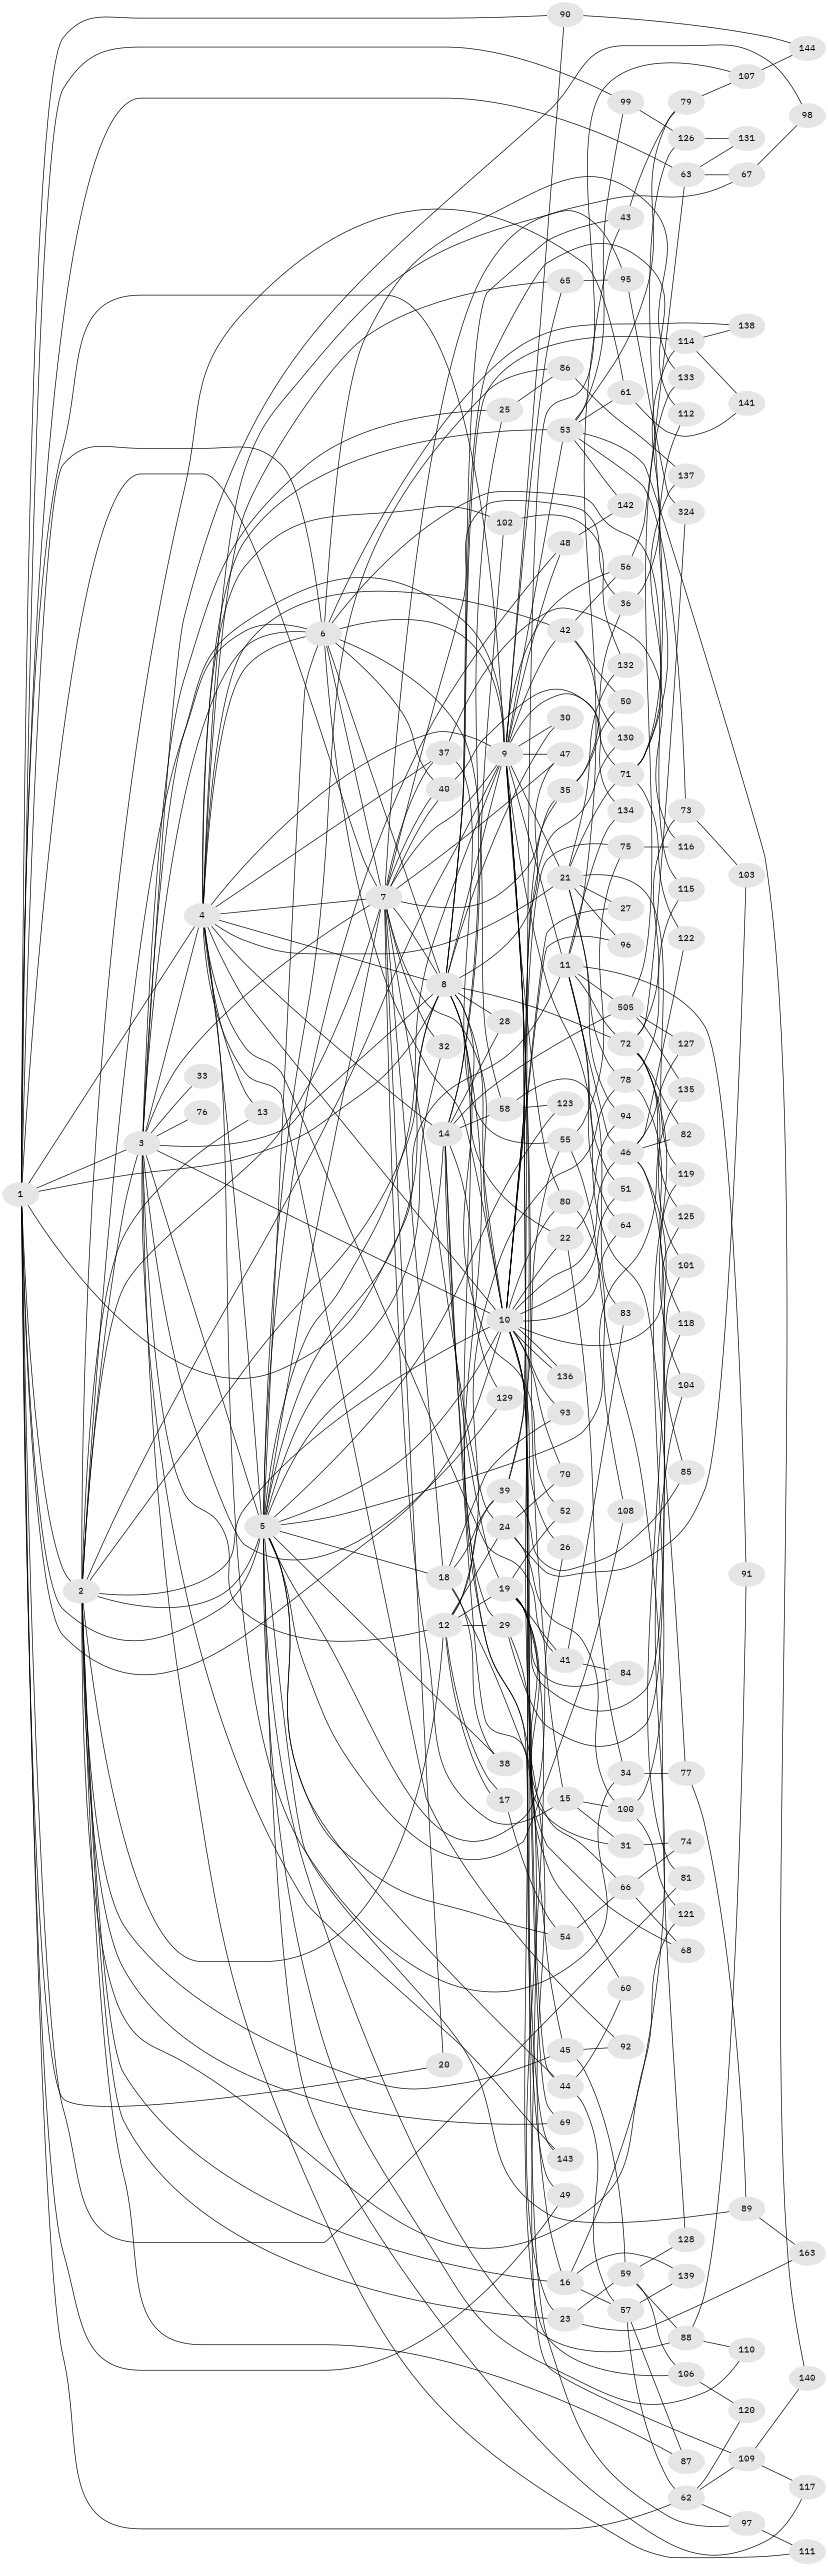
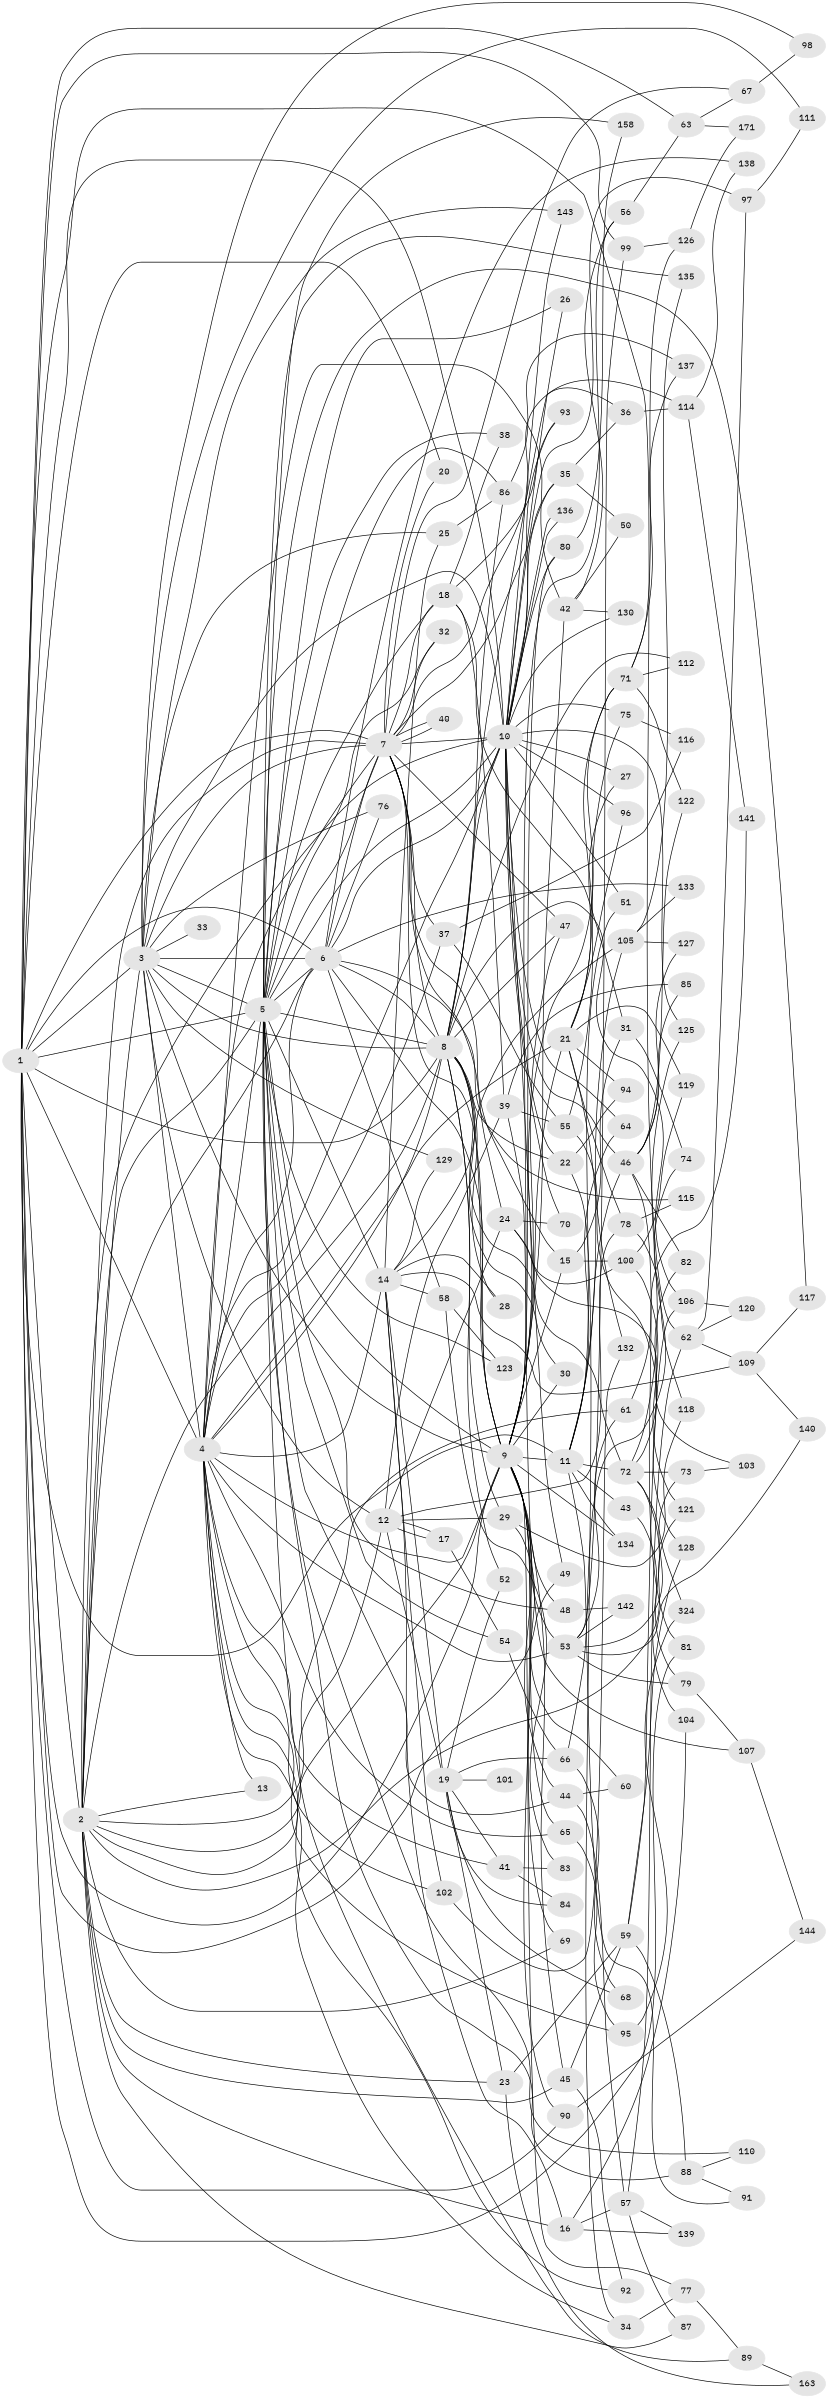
  graph {
    fontname="IBM Plex Mono"
    rankdir=LR
    node [color=gray90 fontname="IBM Plex Mono" style=filled]
    edge [fontname="IBM Plex Mono"]
    1
    2
    3
    4
    5
    6
    7
    8
    9
    10
    11
    20
    49
    62
    63
    81
    90
    99
    12
    13
    16
    23
    45
    61
    69
    87
    121
    25
    33
    76
    98
    111
    129
    143
    14
    21
    34
    37
    41
    42
    53
    65
    92
    95
    102
    18
    26
    32
    38
    44
    48
    54
    86
    88
    89
-   108
+   108 [label=158]
    110
    117
    123
    135
    58
    115
    133
    138
    15
    24
    35
    36
    40
    47
    67
    22
    28
    29
    30
    43
    52
    72
    106
    112
    114
    56
    71
    77
    80
    134
    27
    46
    51
    64
    70
    75
    93
    96
    97
    125
    130
    136
    91
-   105 [label=505]
+   105
    109
    120
-   131
+   131 [label=171]
    144
    126
    17
    19
    39
    78
    57
    104
    139
    59
    n114 [label=163]
    141
    94
    119
    132
    55
    116
    84
    83
    50
    79
    142
    73
    140
    n128 [label=324]
    31
    60
    66
    137
    100
    103
    118
    101
    82
    122
    85
    127
    68
    107
    74
    128
    1 -- 2
    1 -- 3
    1 -- 4
    1 -- 5
    1 -- 6
    1 -- 7
    1 -- 8
    1 -- 9
    1 -- 10
    1 -- 11
    1 -- 20
    1 -- 49
    1 -- 62
    1 -- 63
    1 -- 81
    1 -- 90
    1 -- 99
    2 -- 3
    2 -- 5
    2 -- 6
    2 -- 7
    2 -- 8
    2 -- 9
    2 -- 10
    2 -- 12
    2 -- 13
    2 -- 16
    2 -- 23
    2 -- 45
    2 -- 61
    2 -- 69
    2 -- 87
    2 -- 121
    3 -- 4
    3 -- 5
    3 -- 6
    3 -- 7
    3 -- 8
    3 -- 9
    3 -- 10
    3 -- 12
    3 -- 25
    3 -- 33
    3 -- 76
    3 -- 98
    3 -- 111
    3 -- 129
    3 -- 143
    4 -- 5
    4 -- 6
    4 -- 7
    4 -- 8
    4 -- 9
    4 -- 10
    4 -- 13
    4 -- 14
    4 -- 21
    4 -- 34
    4 -- 37
    4 -- 41
    4 -- 42
    4 -- 53
    4 -- 65
    4 -- 92
    4 -- 95
    4 -- 102
    5 -- 6
    5 -- 7
    5 -- 8
    5 -- 9
    5 -- 10
    5 -- 14
    5 -- 18
    5 -- 26
    5 -- 32
    5 -- 38
    5 -- 44
    5 -- 48
    5 -- 54
    5 -- 86
    5 -- 88
    5 -- 89
    5 -- 108
    5 -- 110
    5 -- 117
    5 -- 123
    5 -- 135
    6 -- 7
    6 -- 8
    6 -- 9
    6 -- 10
-   6 -- 40
+   6 -- 76
    6 -- 58
    6 -- 115
    6 -- 133
    6 -- 138
    7 -- 8
    7 -- 9
    7 -- 10
    7 -- 20
    7 -- 37
    7 -- 18
    7 -- 32
    7 -- 15
    7 -- 24
    7 -- 35
    7 -- 36
    7 -- 40
    7 -- 40
    7 -- 47
    7 -- 67
    8 -- 9
    8 -- 10
    8 -- 47
    8 -- 22
    8 -- 28
    8 -- 29
    8 -- 30
-   8 -- 43
+   8 -- 86
    8 -- 52
    8 -- 72
    8 -- 106
    8 -- 112
    8 -- 114
    9 -- 11
    9 -- 90
    9 -- 45
    9 -- 69
    9 -- 21
    9 -- 42
    9 -- 53
    9 -- 65
    9 -- 44
    9 -- 48
    9 -- 15
    9 -- 47
    9 -- 30
    9 -- 56
    9 -- 71
    9 -- 77
    9 -- 80
-   40 -- 134
+   9 -- 134
    10 -- 49
    10 -- 143
    10 -- 26
    10 -- 35
    10 -- 22
    10 -- 80
    10 -- 27
    10 -- 46
    10 -- 51
    10 -- 64
    10 -- 70
    10 -- 75
    10 -- 93
    10 -- 96
    10 -- 97
    10 -- 125
    10 -- 130
    10 -- 136
    10 -- 136
    11 -- 43
    11 -- 72
    11 -- 134
    11 -- 46
    11 -- 51
    11 -- 64
    11 -- 91
    11 -- 105
    62 -- 97
    62 -- 109
    62 -- 120
    63 -- 67
    63 -- 131
    90 -- 144
    99 -- 126
    12 -- 24
    12 -- 29
    12 -- 17
    12 -- 17
    12 -- 19
    12 -- 39
    12 -- 78
    16 -- 57
    16 -- 104
    16 -- 139
    23 -- 59
    23 -- n114
    45 -- 92
    45 -- 59
    61 -- 141
    25 -- 86
    14 -- 16
    14 -- 25
    14 -- 129
    14 -- 102
    14 -- 58
    14 -- 28
    14 -- 105
    14 -- 109
    14 -- 19
    21 -- 71
    21 -- 27
    21 -- 96
    21 -- 78
    21 -- 94
    21 -- 119
    21 -- 132
    34 -- 77
    37 -- 55
    37 -- 116
    41 -- 84
    41 -- 83
    42 -- 56
    42 -- 130
    42 -- 50
    53 -- 99
    53 -- 61
    53 -- 79
    53 -- 142
    53 -- 73
    53 -- 140
    65 -- 95
    95 -- n128
    102 -- 132
    18 -- 38
    18 -- 93
    18 -- 39
    18 -- 31
    44 -- 57
    44 -- 60
    48 -- 142
    54 -- 66
    86 -- 137
    88 -- 110
    88 -- 91
    89 -- n114
    58 -- 123
    58 -- 83
    15 -- 31
    15 -- 100
    24 -- 70
    24 -- 100
    24 -- 103
    35 -- 36
    35 -- 50
    36 -- 114
    67 -- 98
    22 -- 34
    22 -- 94
    29 -- 60
    29 -- 118
    43 -- 79
    72 -- 125
    72 -- 104
    72 -- 73
    72 -- n128
-   72 -- 101
    72 -- 82
    106 -- 120
    114 -- 138
    114 -- 141
    56 -- 63
    71 -- 112
    71 -- 126
    71 -- 137
    71 -- 122
    77 -- 89
    80 -- 108
    46 -- 81
    46 -- 82
    46 -- 122
    46 -- 85
    46 -- 127
    75 -- 116
    97 -- 111
    105 -- 135
    105 -- 133
    105 -- 127
    109 -- 117
    109 -- 140
    126 -- 131
    17 -- 54
    19 -- 23
    19 -- 41
    19 -- 52
    19 -- 84
    19 -- 66
    19 -- 101
    19 -- 68
    39 -- 55
    39 -- 85
    39 -- 107
    78 -- 115
    78 -- 118
    57 -- 62
    57 -- 87
    57 -- 139
    59 -- 88
    59 -- 106
    59 -- 128
    55 -- 75
    55 -- 128
    79 -- 107
    73 -- 103
    31 -- 74
    66 -- 68
    66 -- 74
    100 -- 121
    100 -- 119
    107 -- 144
  }
